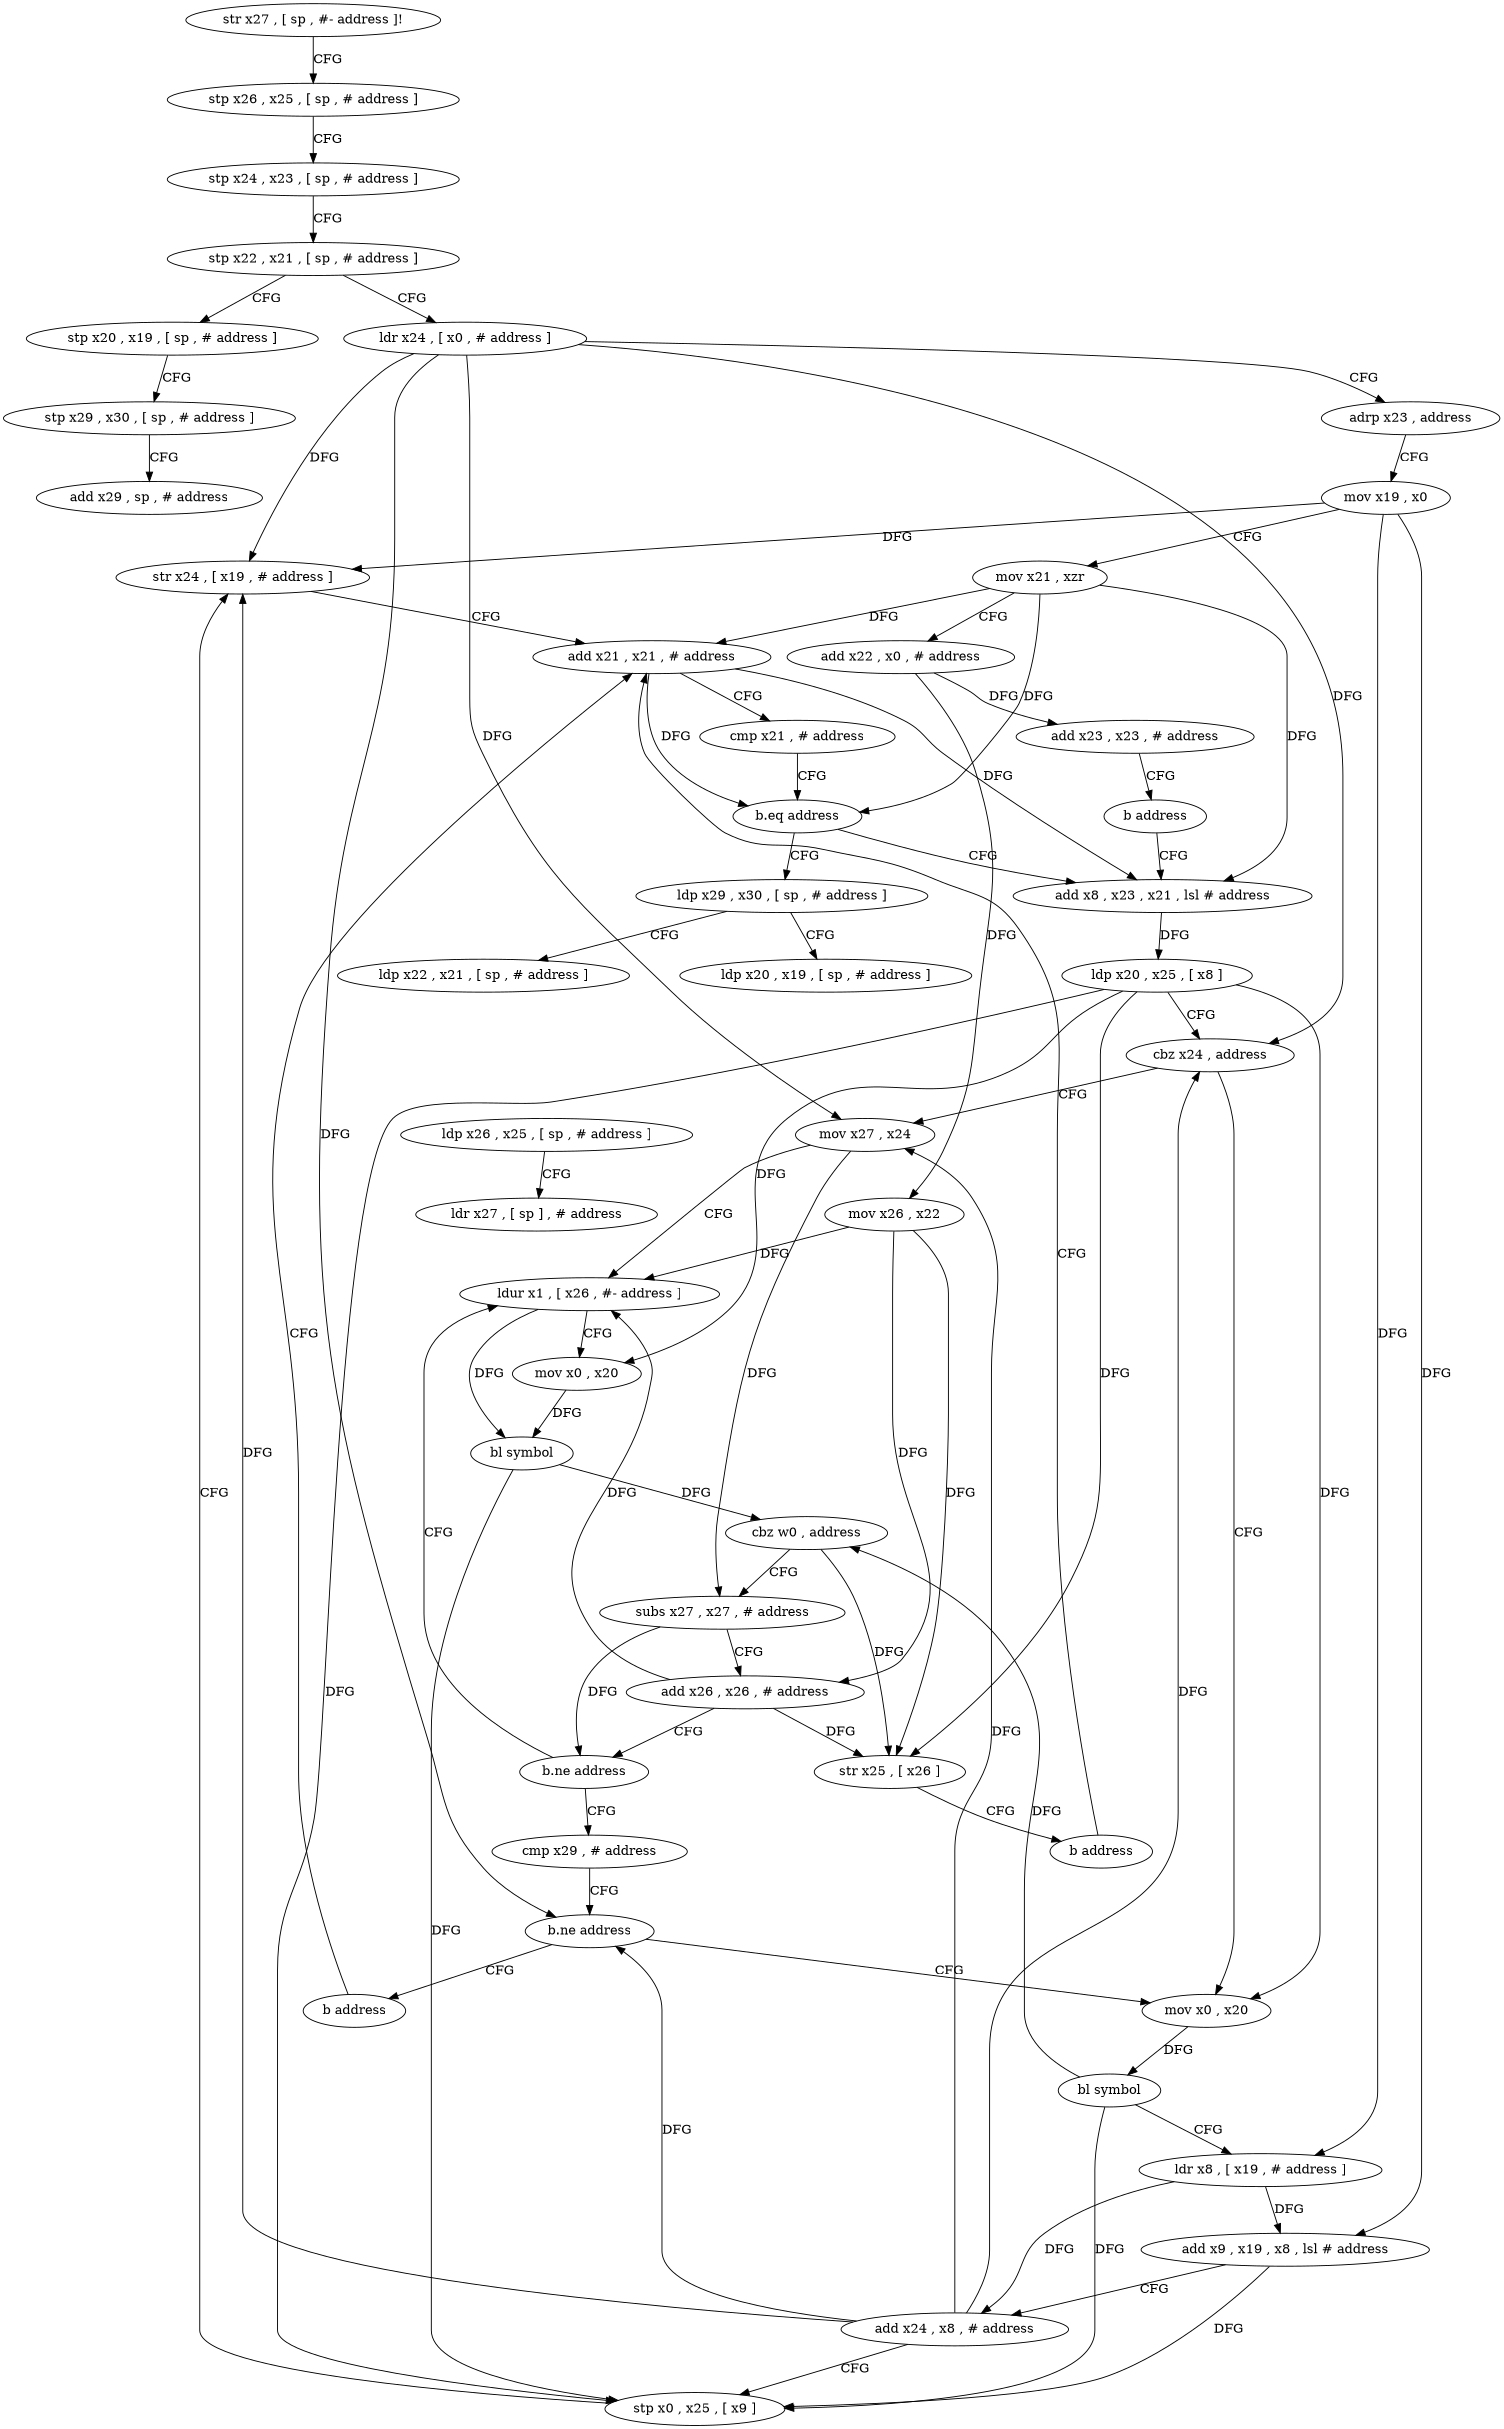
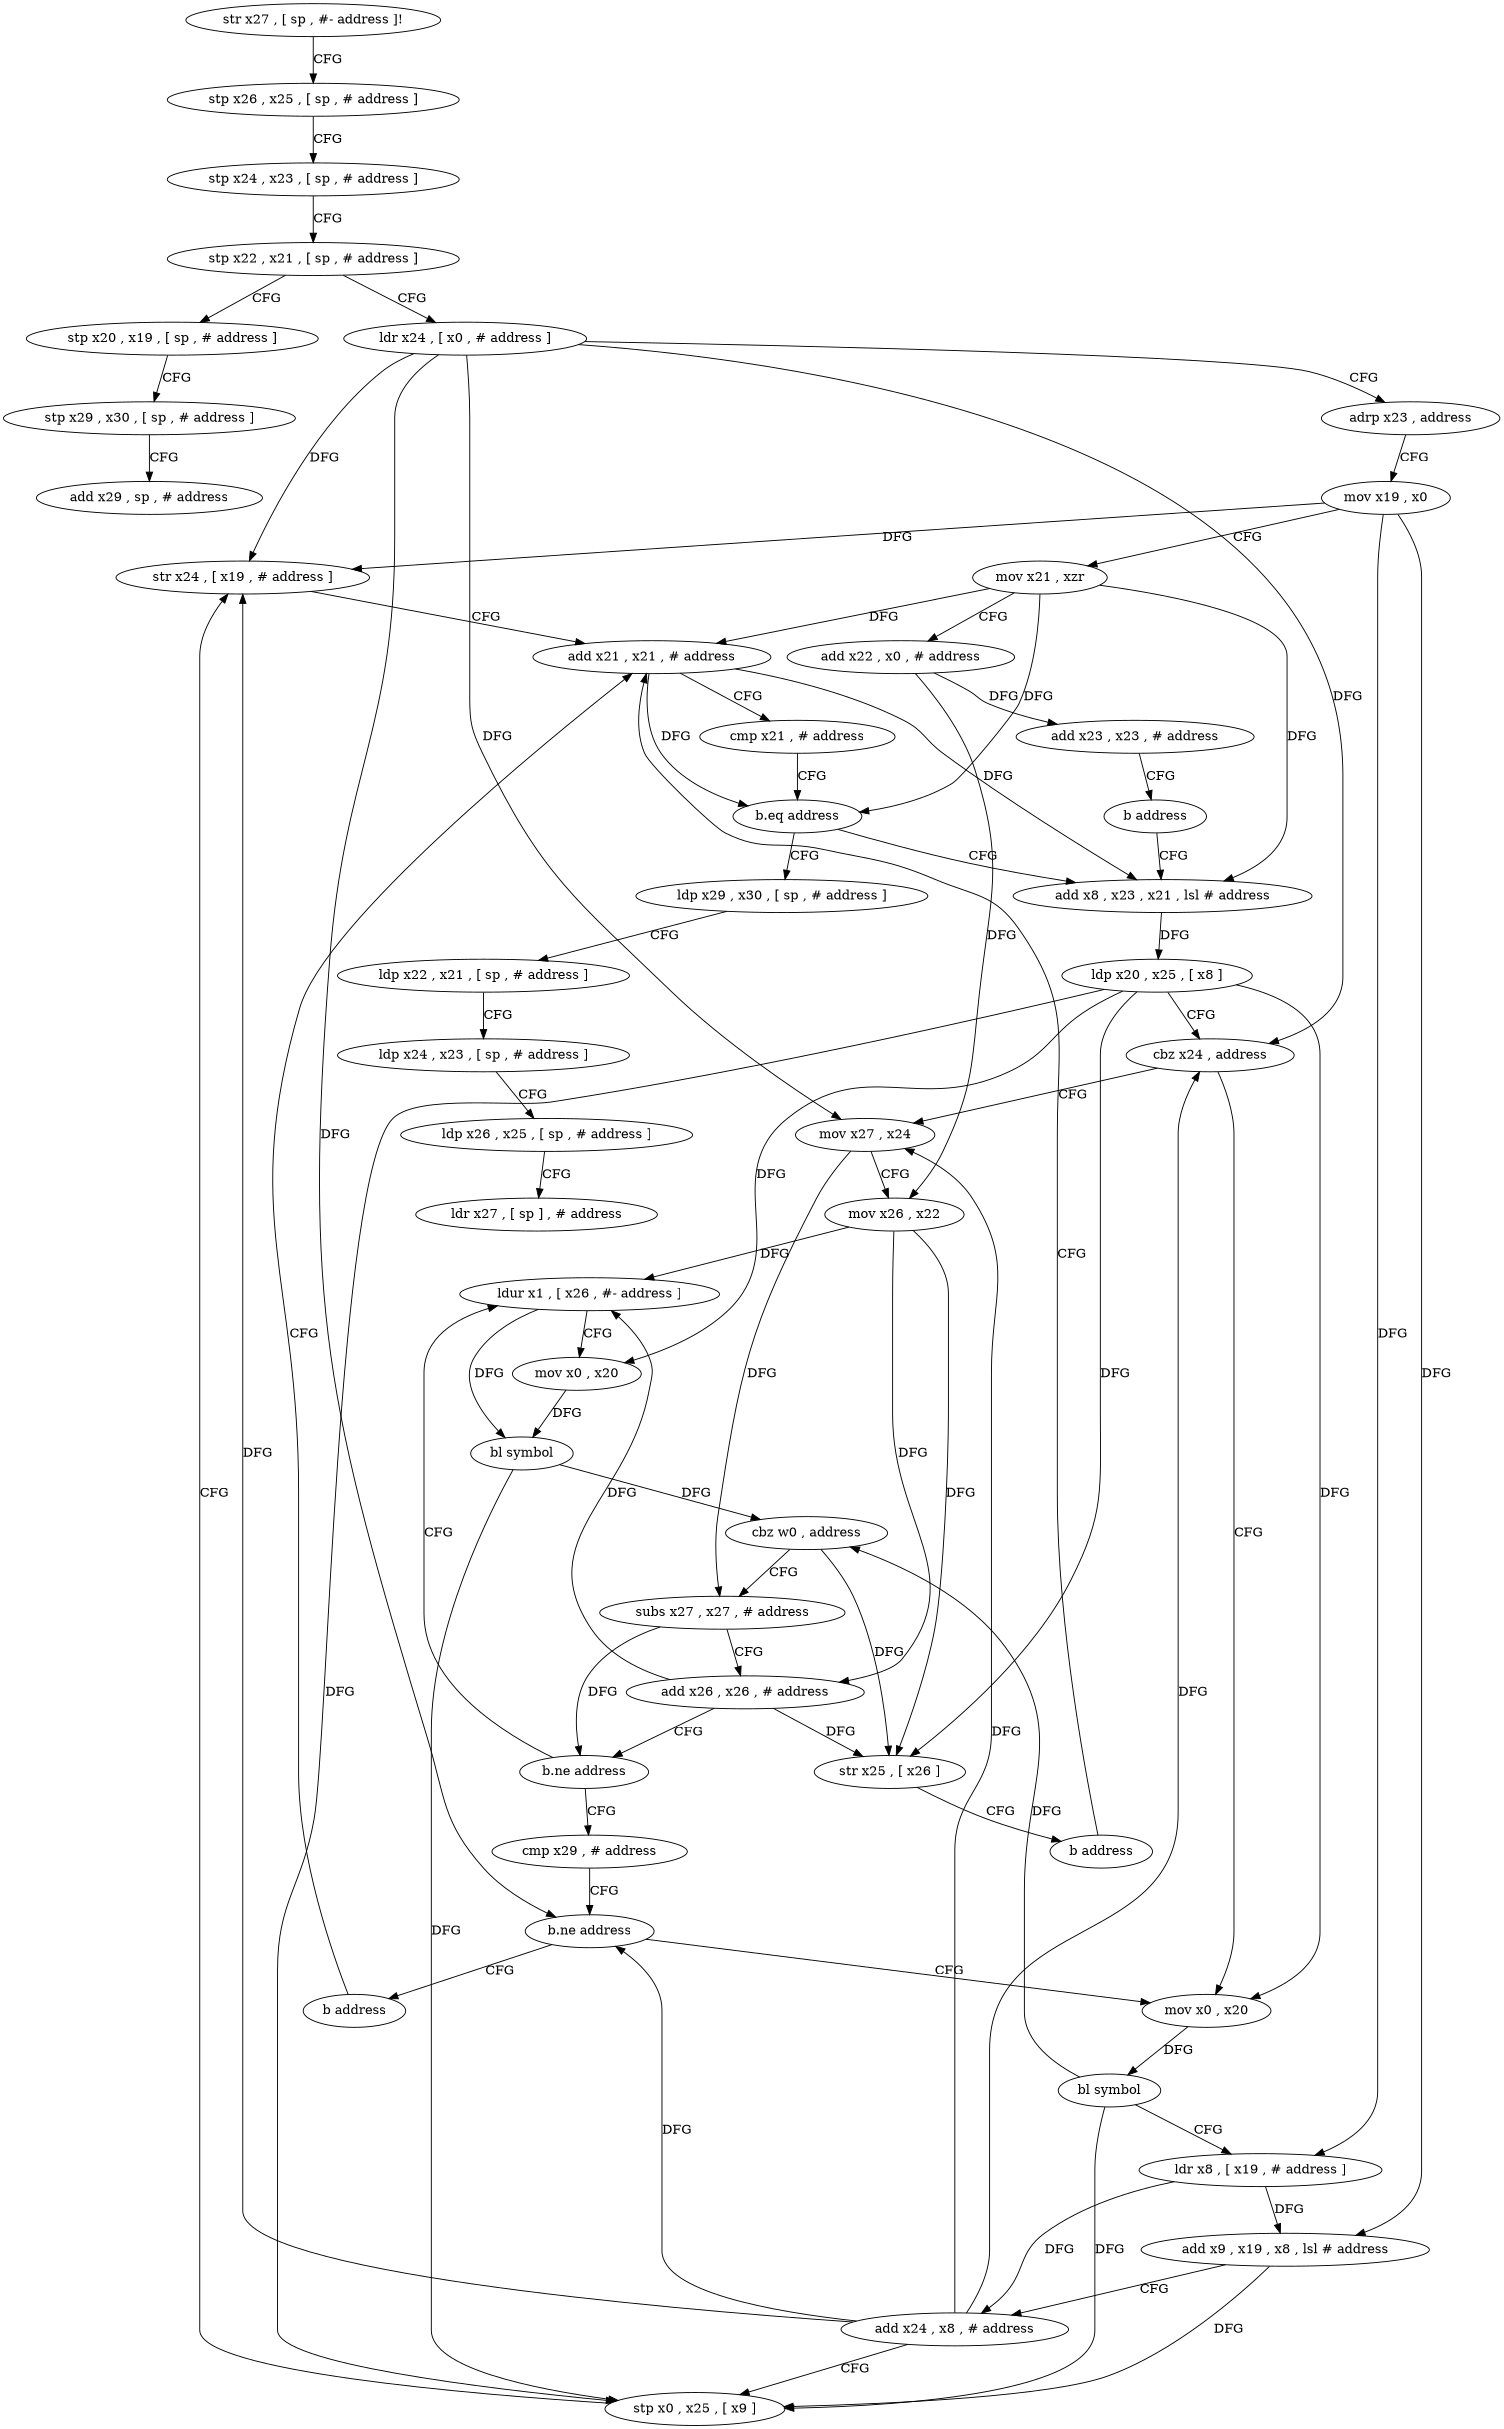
  digraph {
    n1 [label="str x27 , [ sp , #- address ]!"]
    n2 [label="stp x26 , x25 , [ sp , # address ]"]
    n3 [label="stp x24 , x23 , [ sp , # address ]"]
    n4 [label="stp x22 , x21 , [ sp , # address ]"]
    n5 [label="stp x20 , x19 , [ sp , # address ]"]
    n6 [label="ldr x24 , [ x0 , # address ]"]
    n7 [label="stp x29 , x30 , [ sp , # address ]"]
    n8 [label="add x29 , sp , # address"]
    n9 [label="adrp x23 , address"]
    n10 [label="cbz x24 , address"]
    n11 [label="mov x27 , x24"]
    n12 [label="str x24 , [ x19 , # address ]"]
    n13 [label="b.ne address"]
    n14 [label="mov x19 , x0"]
    n15 [label="mov x0 , x20"]
    n16 [label="mov x26 , x22"]
    n17 [label="subs x27 , x27 , # address"]
    n18 [label="add x21 , x21 , # address"]
    n19 [label="b address"]
    n20 [label="mov x21 , xzr"]
    n21 [label="ldr x8 , [ x19 , # address ]"]
    n22 [label="add x9 , x19 , x8 , lsl # address"]
    n23 [label="add x22 , x0 , # address"]
    n24 [label="add x8 , x23 , x21 , lsl # address"]
    n25 [label="b.eq address"]
    n26 [label="add x24 , x8 , # address"]
    n27 [label="stp x0 , x25 , [ x9 ]"]
    n28 [label="add x23 , x23 , # address"]
    n29 [label="ldp x20 , x25 , [ x8 ]"]
    n30 [label="cmp x21 , # address"]
    n31 [label="ldp x29 , x30 , [ sp , # address ]"]
    n32 [label="b address"]
    n33 [label="str x25 , [ x26 ]"]
    n34 [label="ldur x1 , [ x26 , #- address ]"]
    n35 [label="add x26 , x26 , # address"]
    n36 [label="mov x0 , x20"]
    n37 [label="bl symbol"]
    n38 [label="b address"]
    n39 [label="bl symbol"]
    n40 [label="cbz w0 , address"]
    n41 [label="b.ne address"]
-   n42 [label="ldp x20 , x19 , [ sp , # address ]"]
    n43 [label="ldp x22 , x21 , [ sp , # address ]"]
+   n44 [label="ldp x24 , x23 , [ sp , # address ]"]
    n45 [label="ldp x26 , x25 , [ sp , # address ]"]
    n46 [label="ldr x27 , [ sp ] , # address"]
    n47 [label="cmp x29 , # address"]
    n1 -> n2 [label=CFG]
    n2 -> n3 [label=CFG]
    n3 -> n4 [label=CFG]
    n4 -> n5 [label=CFG]
    n4 -> n6 [label=CFG]
    n5 -> n7 [label=CFG]
    n6 -> n9 [label=CFG]
    n6 -> n10 [label=DFG]
    n6 -> n11 [label=DFG]
    n6 -> n12 [label=DFG]
    n6 -> n13 [label=DFG]
    n7 -> n8 [label=CFG]
    n9 -> n14 [label=CFG]
    n10 -> n11 [label=CFG]
    n10 -> n15 [label=CFG]
-   n11 -> n34 [label=CFG]
+   n11 -> n16 [label=CFG]
    n11 -> n17 [label=DFG]
    n12 -> n18 [label=CFG]
    n13 -> n15 [label=CFG]
    n13 -> n19 [label=CFG]
    n14 -> n12 [label=DFG]
    n14 -> n20 [label=CFG]
    n14 -> n21 [label=DFG]
    n14 -> n22 [label=DFG]
    n15 -> n37 [label=DFG]
    n16 -> n33 [label=DFG]
    n16 -> n34 [label=DFG]
    n16 -> n35 [label=DFG]
    n17 -> n35 [label=CFG]
    n17 -> n41 [label=DFG]
    n18 -> n24 [label=DFG]
    n18 -> n25 [label=DFG]
    n18 -> n30 [label=CFG]
    n19 -> n18 [label=CFG]
    n20 -> n18 [label=DFG]
    n20 -> n23 [label=CFG]
    n20 -> n24 [label=DFG]
    n20 -> n25 [label=DFG]
    n21 -> n22 [label=DFG]
    n21 -> n26 [label=DFG]
    n22 -> n26 [label=CFG]
    n22 -> n27 [label=DFG]
    n23 -> n16 [label=DFG]
    n23 -> n28 [label=DFG]
    n24 -> n29 [label=DFG]
    n25 -> n24 [label=CFG]
    n25 -> n31 [label=CFG]
    n26 -> n10 [label=DFG]
    n26 -> n11 [label=DFG]
    n26 -> n12 [label=DFG]
    n26 -> n13 [label=DFG]
    n26 -> n27 [label=CFG]
    n27 -> n12 [label=CFG]
    n28 -> n32 [label=CFG]
    n29 -> n10 [label=CFG]
    n29 -> n15 [label=DFG]
    n29 -> n27 [label=DFG]
    n29 -> n33 [label=DFG]
    n29 -> n36 [label=DFG]
    n30 -> n25 [label=CFG]
-   n31 -> n42 [label=CFG]
    n31 -> n43 [label=CFG]
    n32 -> n24 [label=CFG]
    n33 -> n38 [label=CFG]
    n34 -> n36 [label=CFG]
    n34 -> n39 [label=DFG]
    n35 -> n33 [label=DFG]
    n35 -> n34 [label=DFG]
    n35 -> n41 [label=CFG]
    n36 -> n39 [label=DFG]
    n37 -> n21 [label=CFG]
    n37 -> n27 [label=DFG]
    n37 -> n40 [label=DFG]
    n38 -> n18 [label=CFG]
    n39 -> n27 [label=DFG]
    n39 -> n40 [label=DFG]
    n40 -> n17 [label=CFG]
    n40 -> n33 [label=DFG]
    n41 -> n34 [label=CFG]
    n41 -> n47 [label=CFG]
+   n43 -> n44 [label=CFG]
+   n44 -> n45 [label=CFG]
    n45 -> n46 [label=CFG]
    n47 -> n13 [label=CFG]
  }
